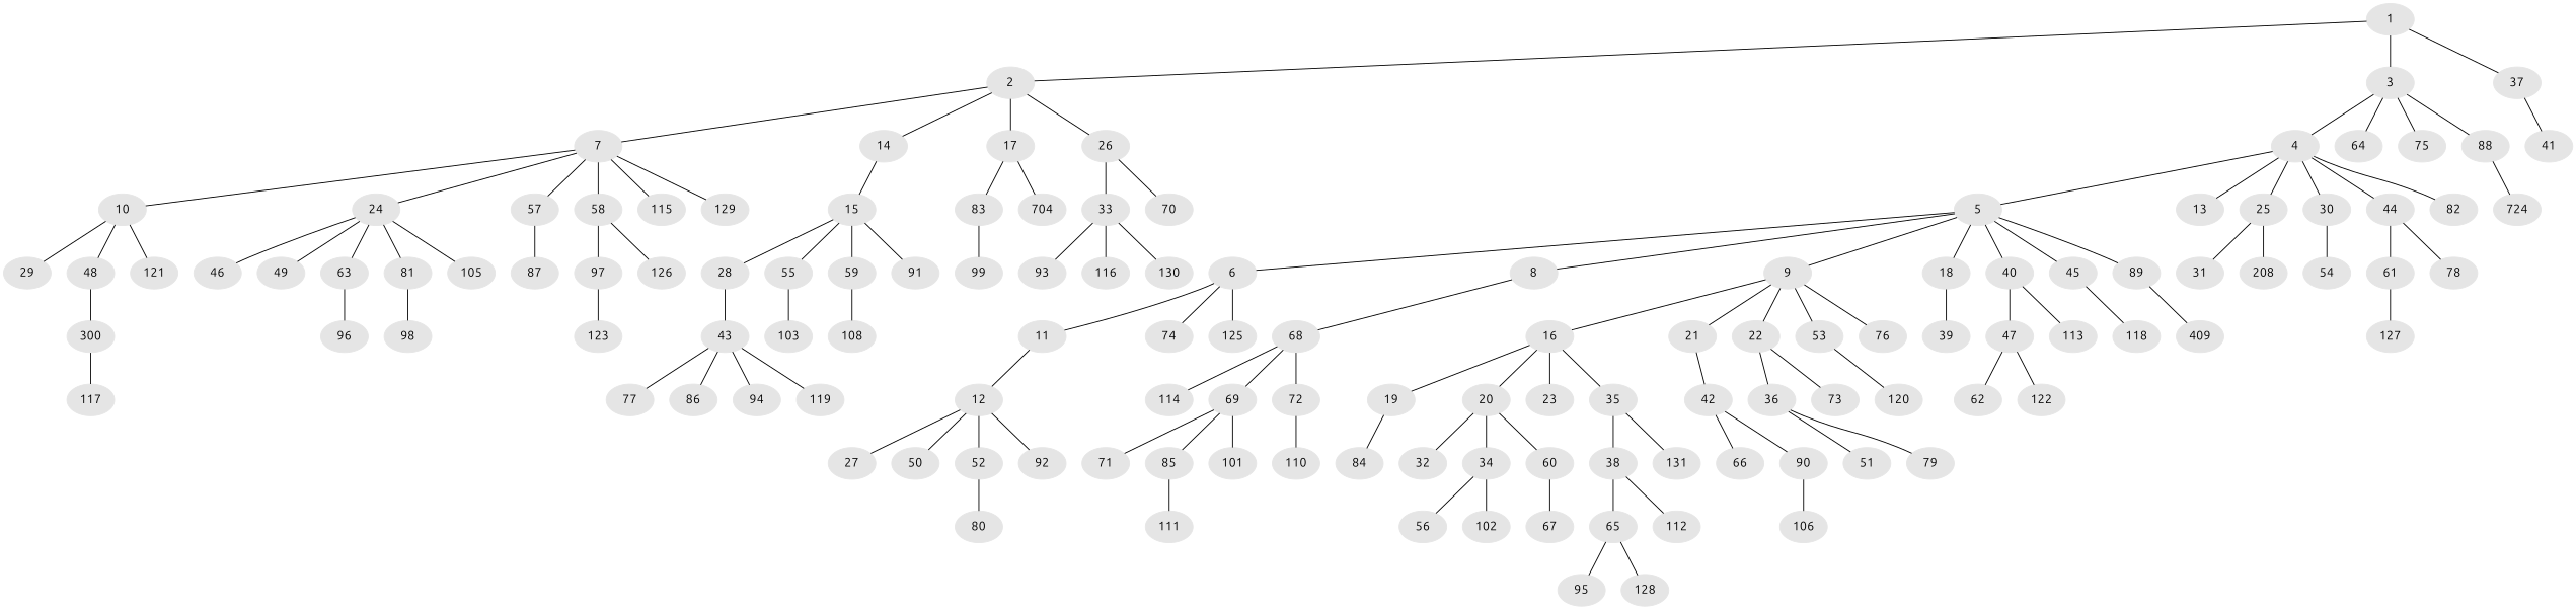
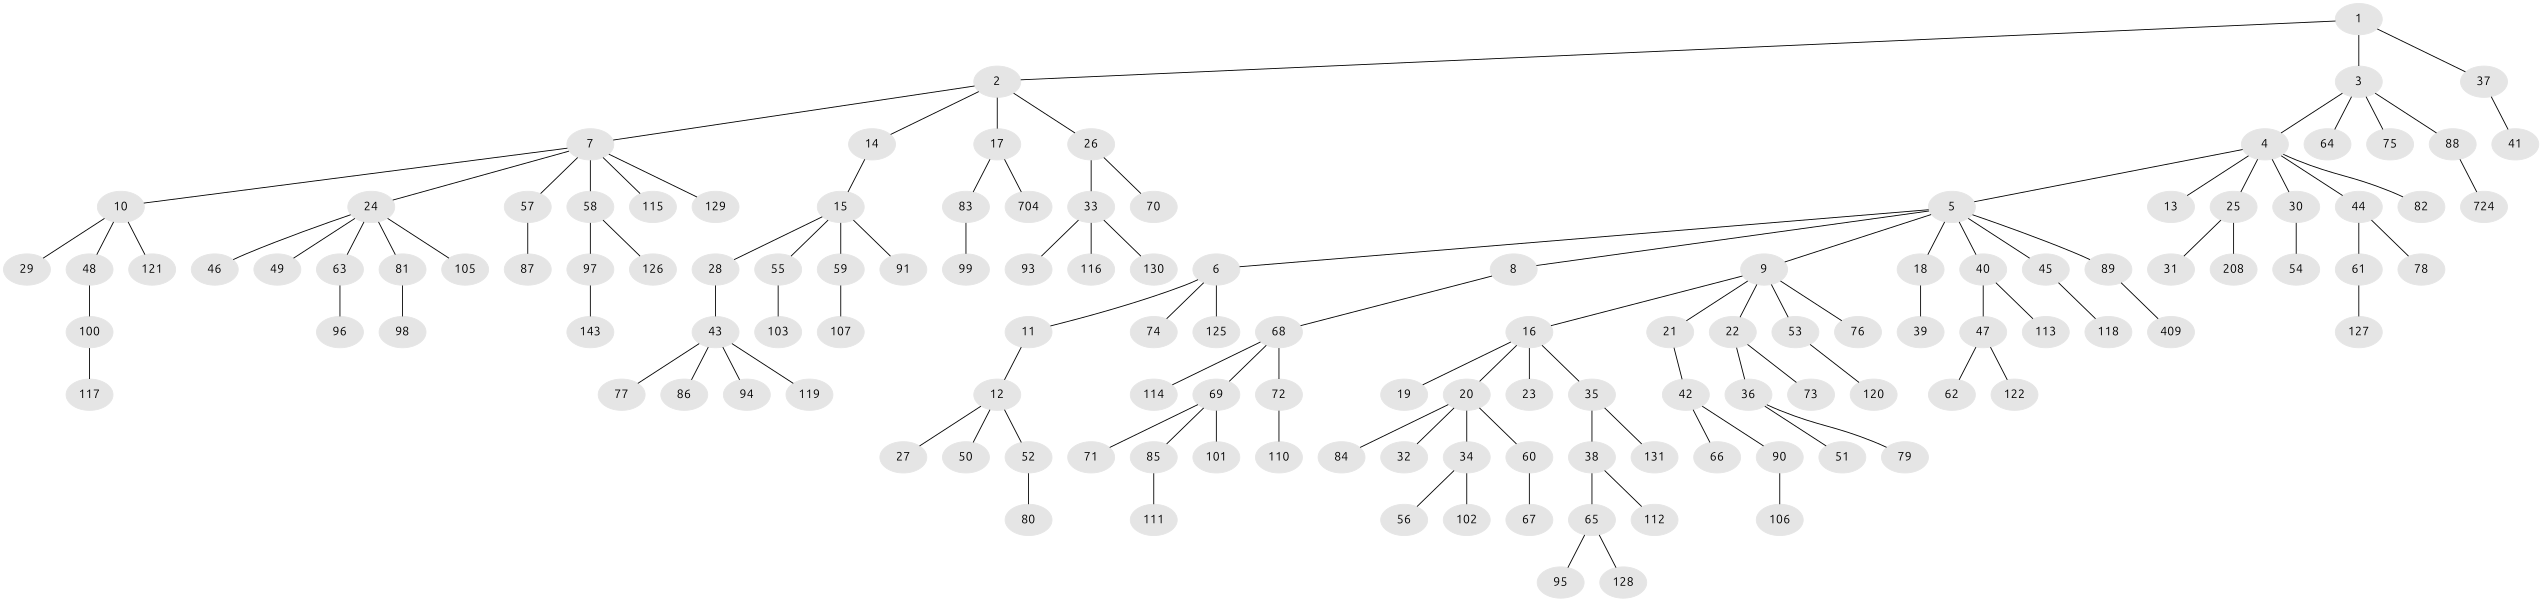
  graph {
    fontname=Ubuntu
    node [color=gray90 fontname=Ubuntu style=filled]
    edge [fontname=Ubuntu]
    1
    2
    3
    37
    7
    14
    17
    26
    4
    64
    75
    88
    41
    10
    24
    57
    58
    115
    129
    15
    83
    n22 [label=704]
    33
    70
    5
    13
    25
    30
    44
    82
    n31 [label=724]
    6
    8
    9
    18
    40
    45
    89
    31
    n40 [label=208]
    54
    61
    78
    11
    74
    125
    68
    16
    21
    22
    53
    76
    39
    47
    113
    118
    n57 [label=409]
    12
    29
    48
    121
    46
    49
    63
    81
    105
    87
    97
    126
    114
    69
    72
    19
    20
    23
    35
    42
    36
    73
    120
-   100 [label=300]
+   100
    27
    50
    52
-   92
    80
    28
    55
    59
    91
    43
    103
-   107 [label=108]
+   107
    84
    32
    34
    60
    38
    131
    99
    56
    102
    67
    66
    90
    51
    79
    96
    98
    93
    116
    130
    77
    86
    94
    119
    65
    112
    95
    128
    62
    122
    106
    127
    117
-   123
+   123 [label=143]
    71
    85
    101
    110
    111
    1 -- 2
    1 -- 3
    1 -- 37
    2 -- 7
    2 -- 14
    2 -- 17
    2 -- 26
    3 -- 4
    3 -- 64
    3 -- 75
    3 -- 88
    37 -- 41
    7 -- 10
    7 -- 24
    7 -- 57
    7 -- 58
    7 -- 115
    7 -- 129
    14 -- 15
    17 -- 83
    17 -- n22
    26 -- 33
    26 -- 70
    4 -- 5
    4 -- 13
    4 -- 25
    4 -- 30
    4 -- 44
    4 -- 82
    88 -- n31
    10 -- 29
    10 -- 48
    10 -- 121
    24 -- 46
    24 -- 49
    24 -- 63
    24 -- 81
    24 -- 105
    57 -- 87
    58 -- 97
    58 -- 126
    15 -- 28
    15 -- 55
    15 -- 59
    15 -- 91
    83 -- 99
    33 -- 93
    33 -- 116
    33 -- 130
    5 -- 6
    5 -- 8
    5 -- 9
    5 -- 18
    5 -- 40
    5 -- 45
    5 -- 89
    25 -- 31
    25 -- n40
    30 -- 54
    44 -- 61
    44 -- 78
    6 -- 11
    6 -- 74
    6 -- 125
    8 -- 68
    9 -- 16
    9 -- 21
    9 -- 22
    9 -- 53
    9 -- 76
    18 -- 39
    40 -- 47
    40 -- 113
    45 -- 118
    89 -- n57
    61 -- 127
    11 -- 12
    68 -- 114
    68 -- 69
    68 -- 72
    16 -- 19
    16 -- 20
    16 -- 23
    16 -- 35
    21 -- 42
    22 -- 36
    22 -- 73
    53 -- 120
    47 -- 62
    47 -- 122
    12 -- 27
    12 -- 50
    12 -- 52
-   12 -- 92
    48 -- 100
    63 -- 96
    81 -- 98
    97 -- 123
    69 -- 71
    69 -- 85
    69 -- 101
    72 -- 110
-   19 -- 84
+   20 -- 84
    20 -- 32
    20 -- 34
    20 -- 60
    35 -- 38
    35 -- 131
    42 -- 66
    42 -- 90
    36 -- 51
    36 -- 79
    100 -- 117
    52 -- 80
    28 -- 43
    55 -- 103
    59 -- 107
    43 -- 77
    43 -- 86
    43 -- 94
    43 -- 119
    34 -- 56
    34 -- 102
    60 -- 67
    38 -- 65
    38 -- 112
    90 -- 106
    65 -- 95
    65 -- 128
    85 -- 111
  }
